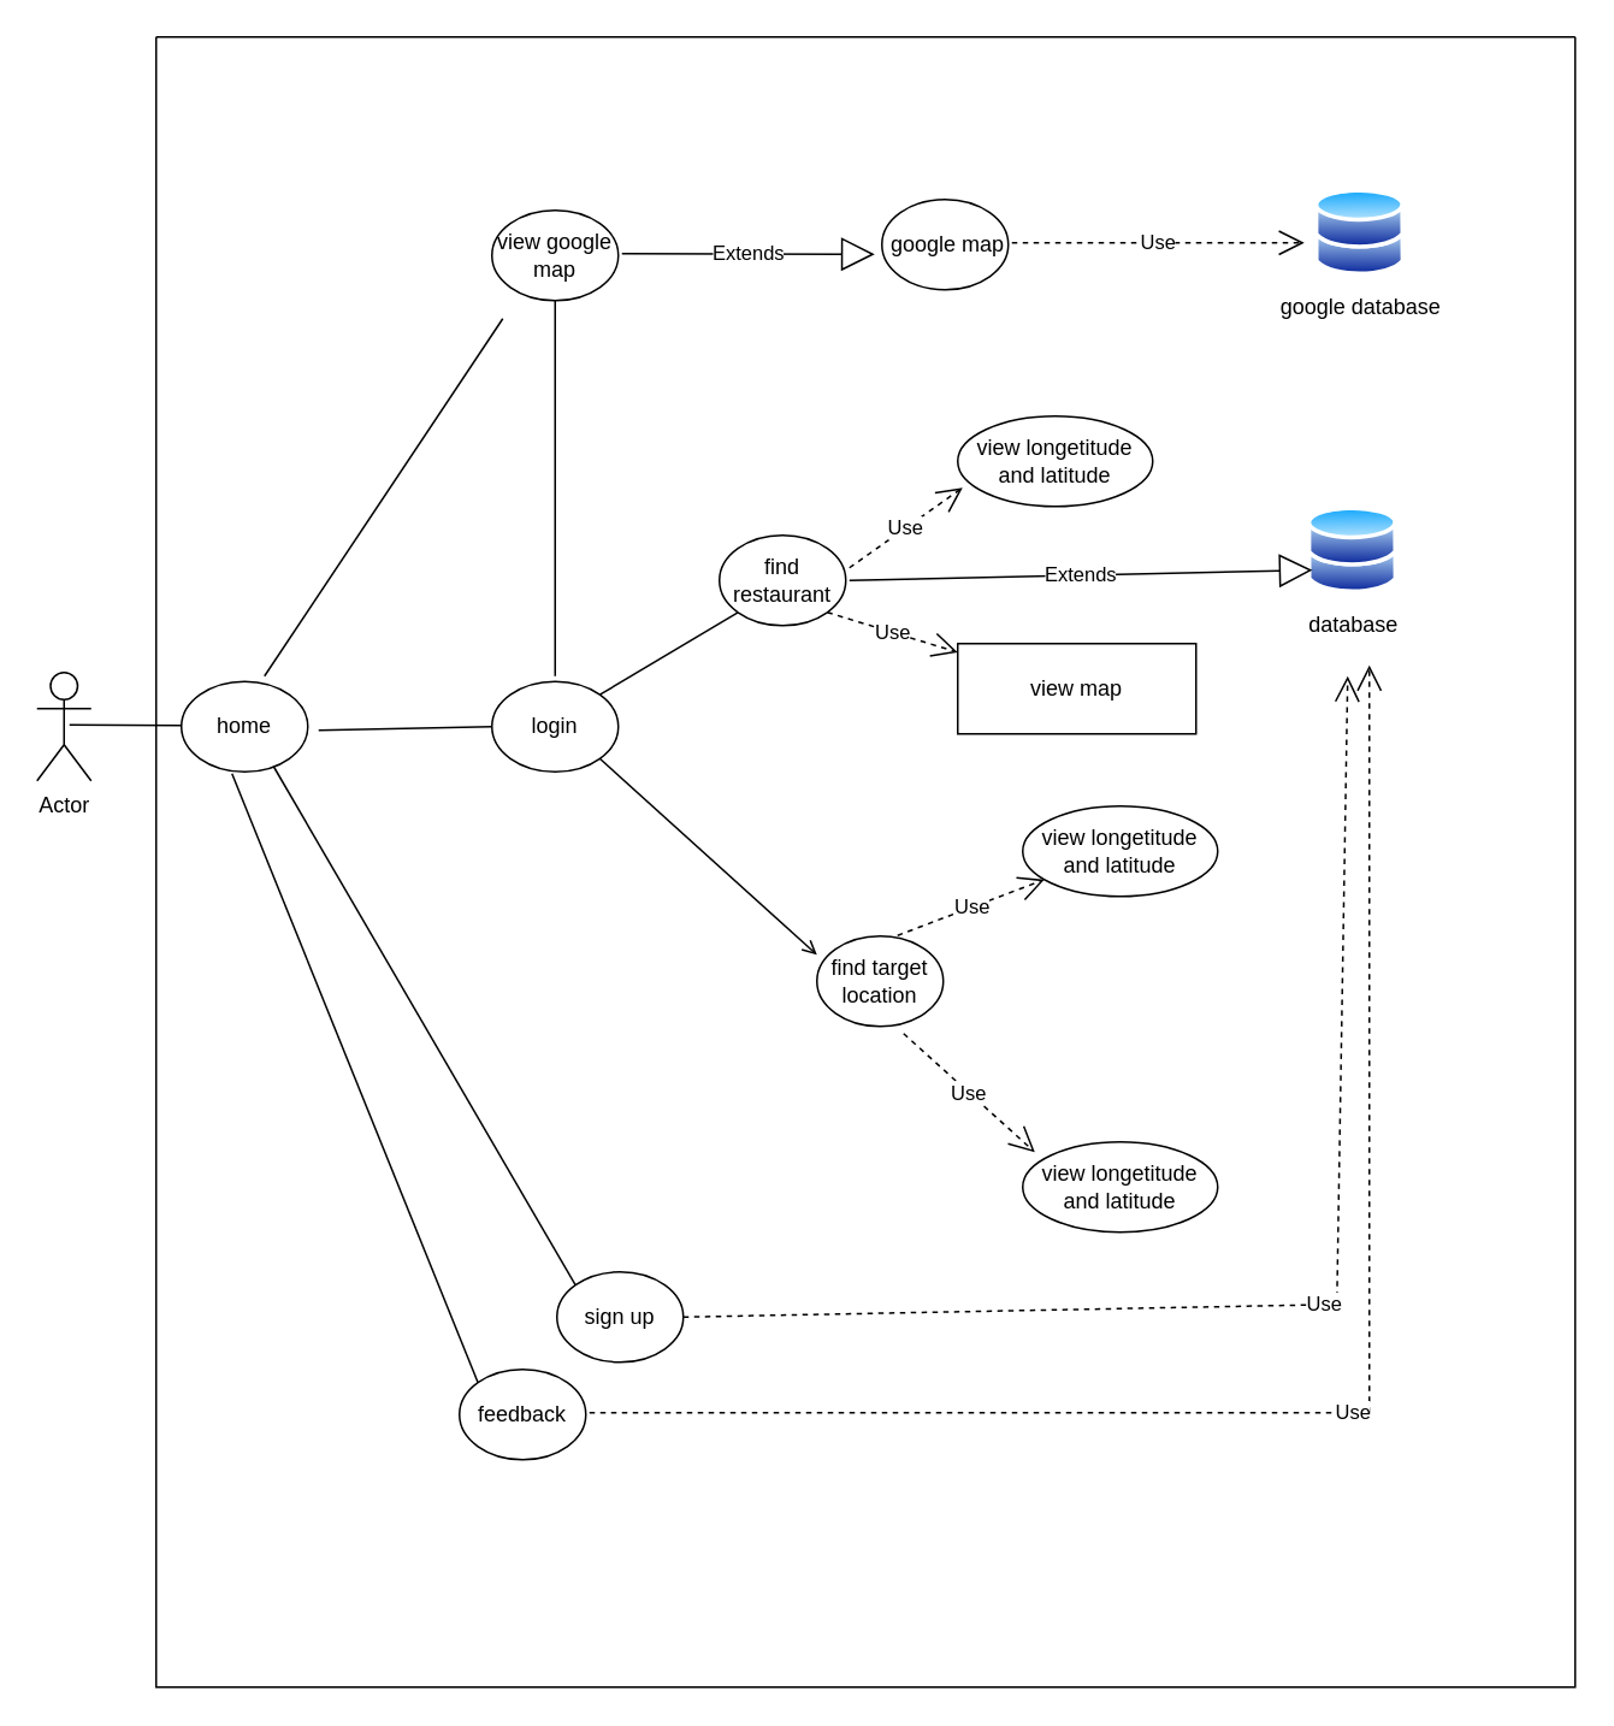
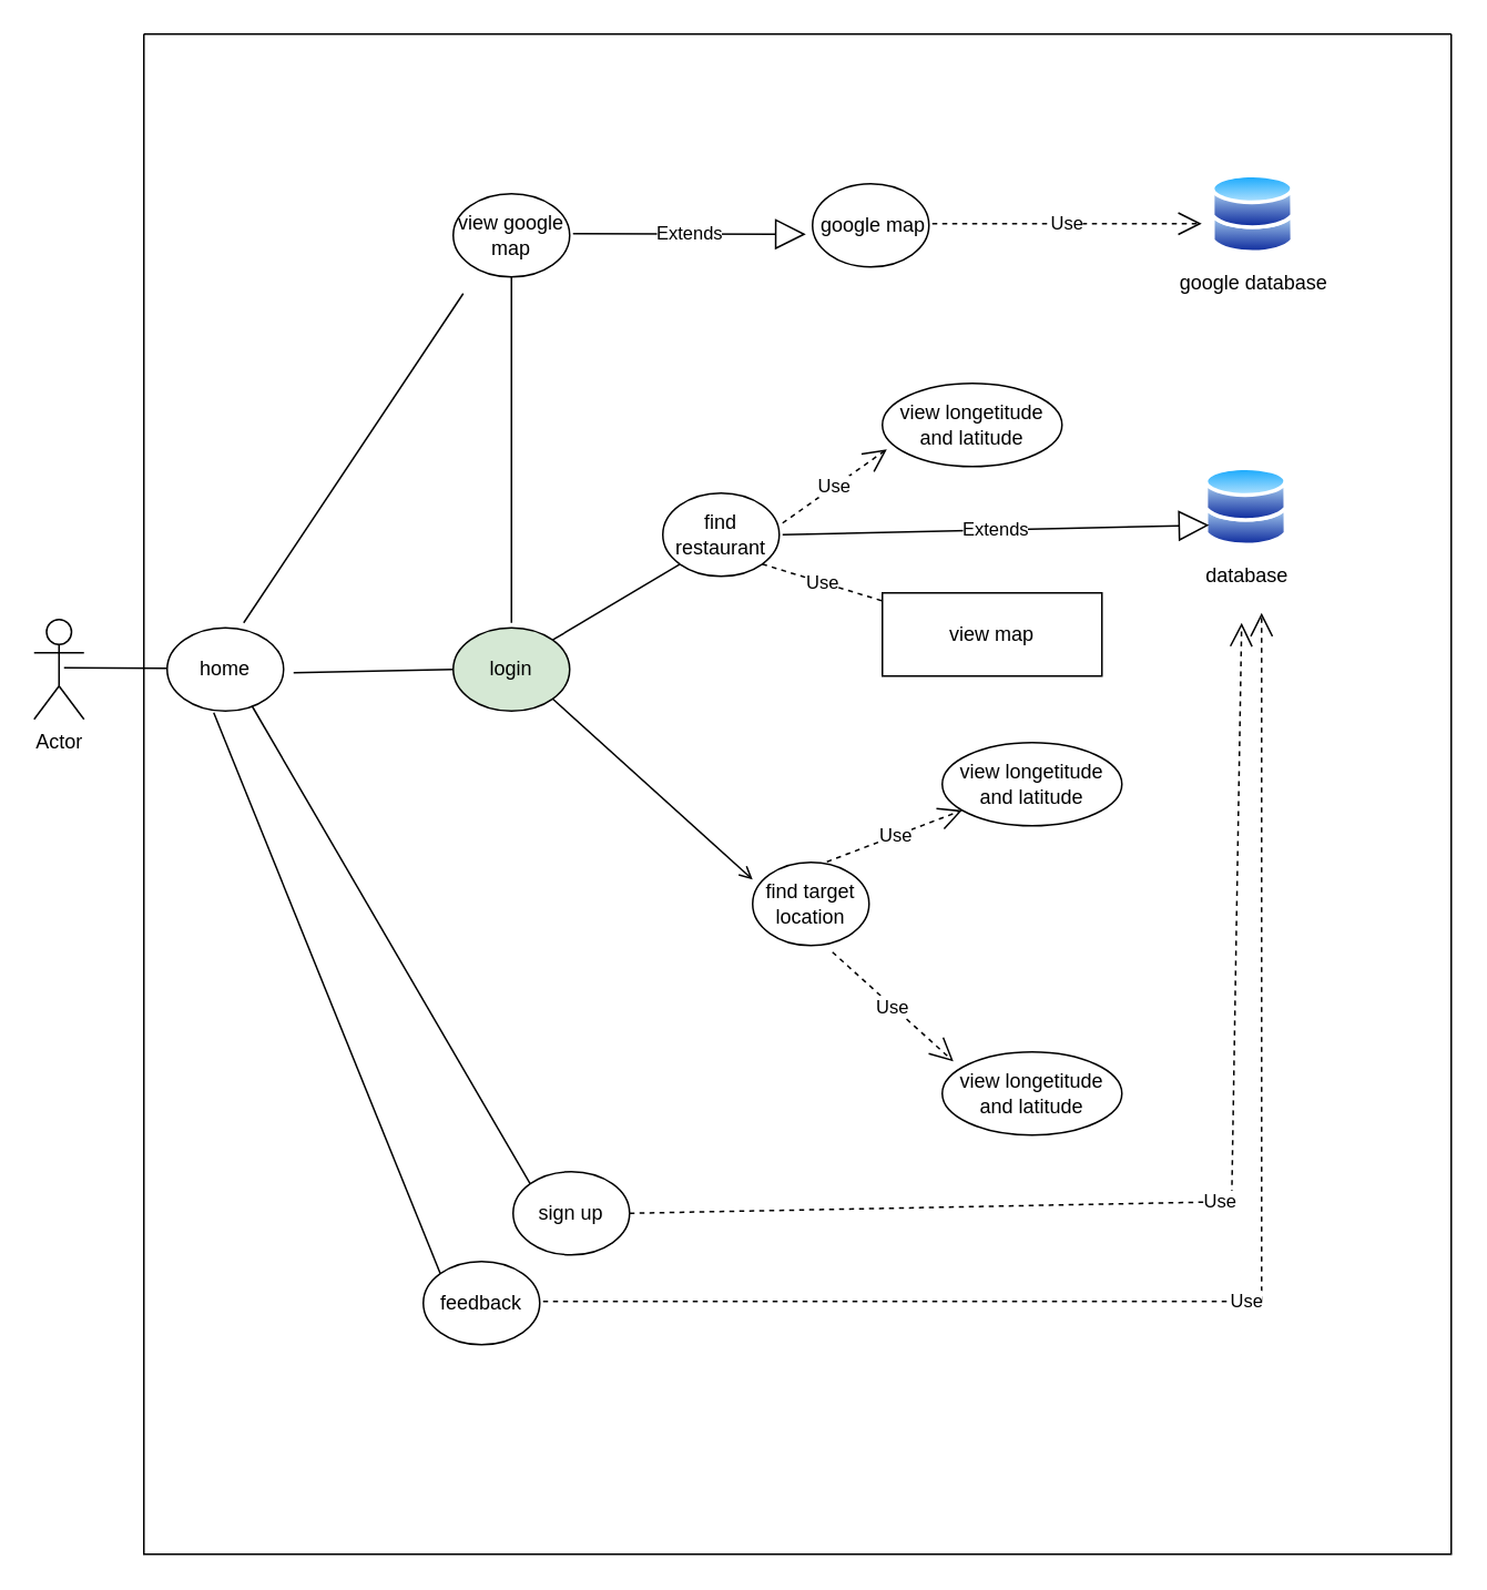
  <mxCell id="0" />
  <mxCell id="1" parent="0" />
  <mxCell id="2" value="Actor" style="shape=umlActor;verticalLabelPosition=bottom;verticalAlign=top;html=1;outlineConnect=0;" parent="1" vertex="1"><mxGeometry x="20" y="372" width="30" height="60" as="geometry" /></mxCell>
  <mxCell id="3" value="home" style="ellipse;whiteSpace=wrap;html=1;" parent="1" vertex="1"><mxGeometry x="100" y="377" width="70" height="50" as="geometry" /></mxCell>
  <mxCell id="4" value="" style="endArrow=none;html=1;rounded=0;" parent="1" edge="1"><mxGeometry width="50" height="50" relative="1" as="geometry"><mxPoint x="38" y="401" as="sourcePoint" /><mxPoint x="100" y="401.33" as="targetPoint" /></mxGeometry></mxCell>
  <mxCell id="5" value="sign up" style="ellipse;whiteSpace=wrap;html=1;" parent="1" vertex="1"><mxGeometry x="308" y="704" width="70" height="50" as="geometry" /></mxCell>
- <mxCell id="6" value="login" style="ellipse;whiteSpace=wrap;html=1;" parent="1" vertex="1"><mxGeometry x="272" y="377" width="70" height="50" as="geometry" /></mxCell>
+ <mxCell id="6" value="login" style="ellipse;whiteSpace=wrap;html=1;fillColor=#d5e8d4;" parent="1" vertex="1"><mxGeometry x="272" y="377" width="70" height="50" as="geometry" /></mxCell>
  <mxCell id="7" value="view google map" style="ellipse;whiteSpace=wrap;html=1;" parent="1" vertex="1"><mxGeometry x="272" y="116" width="70" height="50" as="geometry" /></mxCell>
  <mxCell id="8" value="feedback" style="ellipse;whiteSpace=wrap;html=1;" parent="1" vertex="1"><mxGeometry x="254" y="758" width="70" height="50" as="geometry" /></mxCell>
  <mxCell id="9" value="find restaurant" style="ellipse;whiteSpace=wrap;html=1;" parent="1" vertex="1"><mxGeometry x="398" y="296" width="70" height="50" as="geometry" /></mxCell>
  <mxCell id="10" value="find target location" style="ellipse;whiteSpace=wrap;html=1;" parent="1" vertex="1"><mxGeometry x="452" y="518" width="70" height="50" as="geometry" /></mxCell>
  <mxCell id="11" value="view map" style="whiteSpace=wrap;html=1;rounded=0;" parent="1" vertex="1"><mxGeometry x="530" y="356" width="132" height="50" as="geometry" /></mxCell>
  <mxCell id="12" value="view longetitude and latitude" style="ellipse;whiteSpace=wrap;html=1;" parent="1" vertex="1"><mxGeometry x="530" y="230" width="108" height="50" as="geometry" /></mxCell>
  <mxCell id="13" value="google database" style="image;aspect=fixed;perimeter=ellipsePerimeter;html=1;align=center;shadow=0;dashed=0;spacingTop=3;image=img/lib/active_directory/databases.svg;" parent="1" vertex="1"><mxGeometry x="728" y="104" width="50" height="49" as="geometry" /></mxCell>
  <mxCell id="14" value="database" style="image;aspect=fixed;perimeter=ellipsePerimeter;html=1;align=center;shadow=0;dashed=0;spacingTop=3;image=img/lib/active_directory/databases.svg;" parent="1" vertex="1"><mxGeometry x="724" y="280" width="50" height="49" as="geometry" /></mxCell>
  <mxCell id="15" value="" style="endArrow=none;html=1;rounded=0;entryX=0;entryY=0.5;entryDx=0;entryDy=0;" parent="1" target="6" edge="1"><mxGeometry width="50" height="50" relative="1" as="geometry"><mxPoint x="176" y="404" as="sourcePoint" /><mxPoint x="236" y="404" as="targetPoint" /></mxGeometry></mxCell>
  <mxCell id="16" value="" style="endArrow=none;html=1;rounded=0;entryX=0;entryY=0;entryDx=0;entryDy=0;exitX=0.729;exitY=0.94;exitDx=0;exitDy=0;exitPerimeter=0;" parent="1" source="3" target="5" edge="1"><mxGeometry width="50" height="50" relative="1" as="geometry"><mxPoint x="158" y="490" as="sourcePoint" /><mxPoint x="208" y="440" as="targetPoint" /></mxGeometry></mxCell>
  <mxCell id="17" value="" style="endArrow=none;html=1;rounded=0;" parent="1" edge="1"><mxGeometry width="50" height="50" relative="1" as="geometry"><mxPoint x="146" y="374" as="sourcePoint" /><mxPoint x="278" y="176" as="targetPoint" /></mxGeometry></mxCell>
  <mxCell id="18" value="" style="endArrow=none;html=1;rounded=0;exitX=0;exitY=0;exitDx=0;exitDy=0;" parent="1" source="8" edge="1"><mxGeometry width="50" height="50" relative="1" as="geometry"><mxPoint x="260" y="656" as="sourcePoint" /><mxPoint x="128" y="428" as="targetPoint" /></mxGeometry></mxCell>
  <mxCell id="19" value="" style="endArrow=none;html=1;rounded=0;entryX=0.5;entryY=1;entryDx=0;entryDy=0;" parent="1" target="7" edge="1"><mxGeometry width="50" height="50" relative="1" as="geometry"><mxPoint x="307" y="374" as="sourcePoint" /><mxPoint x="454" y="236" as="targetPoint" /></mxGeometry></mxCell>
  <mxCell id="20" value="" style="endArrow=none;html=1;rounded=0;exitX=1;exitY=0;exitDx=0;exitDy=0;entryX=0;entryY=1;entryDx=0;entryDy=0;" parent="1" source="6" target="9" edge="1"><mxGeometry width="50" height="50" relative="1" as="geometry"><mxPoint x="404" y="514" as="sourcePoint" /><mxPoint x="454" y="464" as="targetPoint" /></mxGeometry></mxCell>
  <mxCell id="21" value="" style="endArrow=open;html=1;rounded=0;exitX=1;exitY=1;exitDx=0;exitDy=0;entryX=0;entryY=0.207;entryDx=0;entryDy=0;entryPerimeter=0;" parent="1" source="6" target="10" edge="1"><mxGeometry width="50" height="50" relative="1" as="geometry"><mxPoint x="404" y="514" as="sourcePoint" /><mxPoint x="454" y="464" as="targetPoint" /></mxGeometry></mxCell>
  <mxCell id="22" value="&amp;nbsp;google map" style="ellipse;whiteSpace=wrap;html=1;" parent="1" vertex="1"><mxGeometry x="488" y="110" width="70" height="50" as="geometry" /></mxCell>
  <mxCell id="23" value="Extends" style="endArrow=block;endSize=16;endFill=0;html=1;rounded=0;" parent="1" edge="1"><mxGeometry width="160" relative="1" as="geometry"><mxPoint x="344" y="140" as="sourcePoint" /><mxPoint x="484" y="140.33" as="targetPoint" /></mxGeometry></mxCell>
  <mxCell id="24" value="Use" style="endArrow=open;endSize=12;dashed=1;html=1;rounded=0;" parent="1" edge="1"><mxGeometry width="160" relative="1" as="geometry"><mxPoint x="560" y="134" as="sourcePoint" /><mxPoint x="722" y="134" as="targetPoint" /></mxGeometry></mxCell>
- <mxCell id="25" value="Use" style="endArrow=open;endSize=12;dashed=1;html=1;rounded=0;exitX=1;exitY=1;exitDx=0;exitDy=0;" parent="1" source="9" target="11" edge="1"><mxGeometry width="160" relative="1" as="geometry"><mxPoint x="350" y="350" as="sourcePoint" /><mxPoint x="510" y="350" as="targetPoint" /></mxGeometry></mxCell>
+ <mxCell id="25" value="Use" style="endArrow=none;endSize=12;dashed=1;html=1;rounded=0;exitX=1;exitY=1;exitDx=0;exitDy=0;" parent="1" source="9" target="11" edge="1"><mxGeometry width="160" relative="1" as="geometry"><mxPoint x="350" y="350" as="sourcePoint" /><mxPoint x="510" y="350" as="targetPoint" /></mxGeometry></mxCell>
  <mxCell id="26" value="Use" style="endArrow=open;endSize=12;dashed=1;html=1;rounded=0;entryX=0.025;entryY=0.793;entryDx=0;entryDy=0;entryPerimeter=0;" parent="1" target="12" edge="1"><mxGeometry width="160" relative="1" as="geometry"><mxPoint x="470" y="314" as="sourcePoint" /><mxPoint x="510" y="350" as="targetPoint" /></mxGeometry></mxCell>
  <mxCell id="27" value="view longetitude and latitude" style="ellipse;whiteSpace=wrap;html=1;" parent="1" vertex="1"><mxGeometry x="566" y="446" width="108" height="50" as="geometry" /></mxCell>
  <mxCell id="28" value="view longetitude and latitude" style="ellipse;whiteSpace=wrap;html=1;" parent="1" vertex="1"><mxGeometry x="566" y="632" width="108" height="50" as="geometry" /></mxCell>
  <mxCell id="29" value="Use" style="endArrow=open;endSize=12;dashed=1;html=1;rounded=0;entryX=0.062;entryY=0.113;entryDx=0;entryDy=0;entryPerimeter=0;" parent="1" target="28" edge="1"><mxGeometry width="160" relative="1" as="geometry"><mxPoint x="500" y="572" as="sourcePoint" /><mxPoint x="510" y="350" as="targetPoint" /></mxGeometry></mxCell>
  <mxCell id="30" value="Use" style="endArrow=open;endSize=12;dashed=1;html=1;rounded=0;exitX=0.638;exitY=-0.007;exitDx=0;exitDy=0;exitPerimeter=0;" parent="1" source="10" target="27" edge="1"><mxGeometry width="160" relative="1" as="geometry"><mxPoint x="350" y="350" as="sourcePoint" /><mxPoint x="510" y="350" as="targetPoint" /></mxGeometry></mxCell>
  <mxCell id="31" value="Extends" style="endArrow=block;endSize=16;endFill=0;html=1;rounded=0;entryX=0;entryY=0.75;entryDx=0;entryDy=0;" parent="1" target="14" edge="1"><mxGeometry width="160" relative="1" as="geometry"><mxPoint x="470" y="321" as="sourcePoint" /><mxPoint x="510" y="350" as="targetPoint" /></mxGeometry></mxCell>
  <mxCell id="32" value="Use" style="endArrow=open;endSize=12;dashed=1;html=1;rounded=0;" parent="1" edge="1"><mxGeometry width="160" relative="1" as="geometry"><mxPoint x="326" y="782" as="sourcePoint" /><mxPoint x="758" y="368" as="targetPoint" /><Array as="points"><mxPoint x="758" y="782" /></Array></mxGeometry></mxCell>
  <mxCell id="33" value="Use" style="endArrow=open;endSize=12;dashed=1;html=1;rounded=0;exitX=1;exitY=0.5;exitDx=0;exitDy=0;" parent="1" source="5" edge="1"><mxGeometry width="160" relative="1" as="geometry"><mxPoint x="350" y="836" as="sourcePoint" /><mxPoint x="746" y="374" as="targetPoint" /><Array as="points"><mxPoint x="740" y="722" /></Array></mxGeometry></mxCell>
  <mxCell id="34" value="" style="swimlane;startSize=0;" parent="1" vertex="1"><mxGeometry x="86" y="20" width="786" height="914" as="geometry" /></mxCell>
